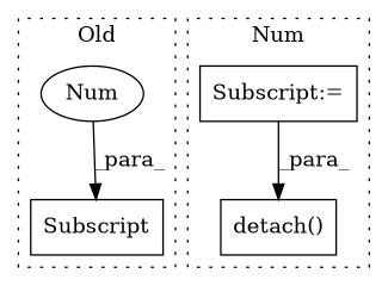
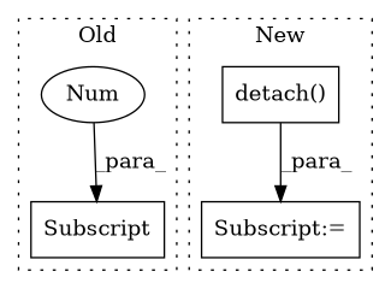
  digraph {
    node [shape=box]
    n1 [a=63 l="35,0" label=Subscript s="1610,0"]
    n2 [a=76 l=1 label=Num s=1643 shape=ellipse]
    n3 [a=75 l=14 label="detach()" s=1742]
    n4 [a=68 l=3 label="Subscript:=" s=1709]
    subgraph cluster_1 {
      label=Old
      style=dotted
      n1
      n2
    }
    subgraph cluster_2 {
-     label=Num
+     label=New
      style=dotted
      n3
      n4
    }
    n2 -> n1 [label=_para_]
-   n4 -> n3 [label=_para_]
+   n3 -> n4 [label=_para_]
  }
